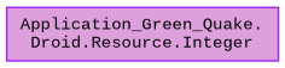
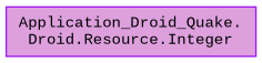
  digraph {
    rankdir=LR
    fontname="Liberation Mono"
-   n1 [color=purple fillcolor=plum fontname="Liberation Mono" fontsize=10 height=0.2 label="Application_Green_Quake.\lDroid.Resource.Integer" shape=record style=filled width=0.4]
+   n1 [color=purple fillcolor=plum fontname="Liberation Mono" fontsize=10 height=0.2 label="Application_Droid_Quake.\lDroid.Resource.Integer" shape=record style=filled width=0.4]
  }
